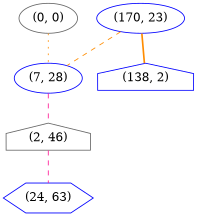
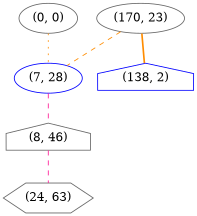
  graph {
    node [color=gray40 shape=ellipse]
    edge [color=darkorange style=dashed weight=1]
    "(0, 0)"
    "(7, 28)" [color=blue]
-   "(2, 46)" [shape=house]
-   "(170, 23)" [color=blue]
+   "(2, 46)" [shape=house label="(8, 46)"]
+   "(170, 23)"
    "(138, 2)" [color=blue shape=house]
-   "(24, 63)" [color=blue shape=hexagon]
+   "(24, 63)" [shape=hexagon]
    "(0, 0)" -- "(7, 28)" [style=dotted weight=4]
    "(7, 28)" -- "(2, 46)" [color=deeppink]
    "(2, 46)" -- "(24, 63)" [color=deeppink]
    "(170, 23)" -- "(7, 28)"
    "(170, 23)" -- "(138, 2)" [style=bold]
  }
